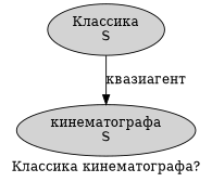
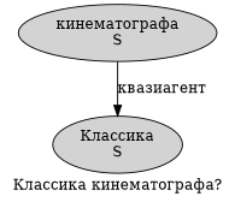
  digraph {
    label="Классика кинематографа?"
    node [fillcolor=lightgray penwidth=1 shape=ellipse style=filled]
    n1 [label="Классика\nS"]
    n2 [label="кинематографа\nS"]
-   n1 -> n2 [label="квазиагент"]
+   n2 -> n1 [label="квазиагент"]
  }
